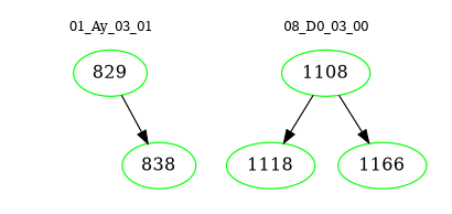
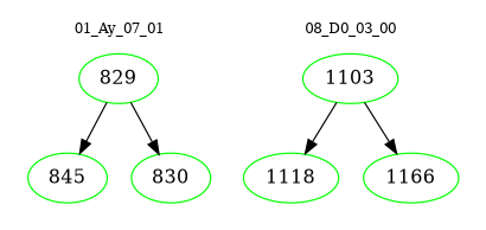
  digraph {
    node [color=green]
    edge [color=black]
    n1 [label=829]
-   n3 [label=838]
-   n4 [label=1108]
+   n2 [label=845]
+   n3 [label=830]
+   n4 [label=1103]
    n5 [label=1118]
    n6 [label=1166]
    subgraph cluster_1 {
      color=white
      fontsize=10
-     label="01_Ay_03_01"
+     label="01_Ay_07_01"
      n1
+     n2
      n3
    }
    subgraph cluster_2 {
      color=white
      fontsize=10
      label="08_D0_03_00"
      n4
      n5
      n6
    }
+   n1 -> n2
    n1 -> n3
    n4 -> n5
    n4 -> n6
  }
